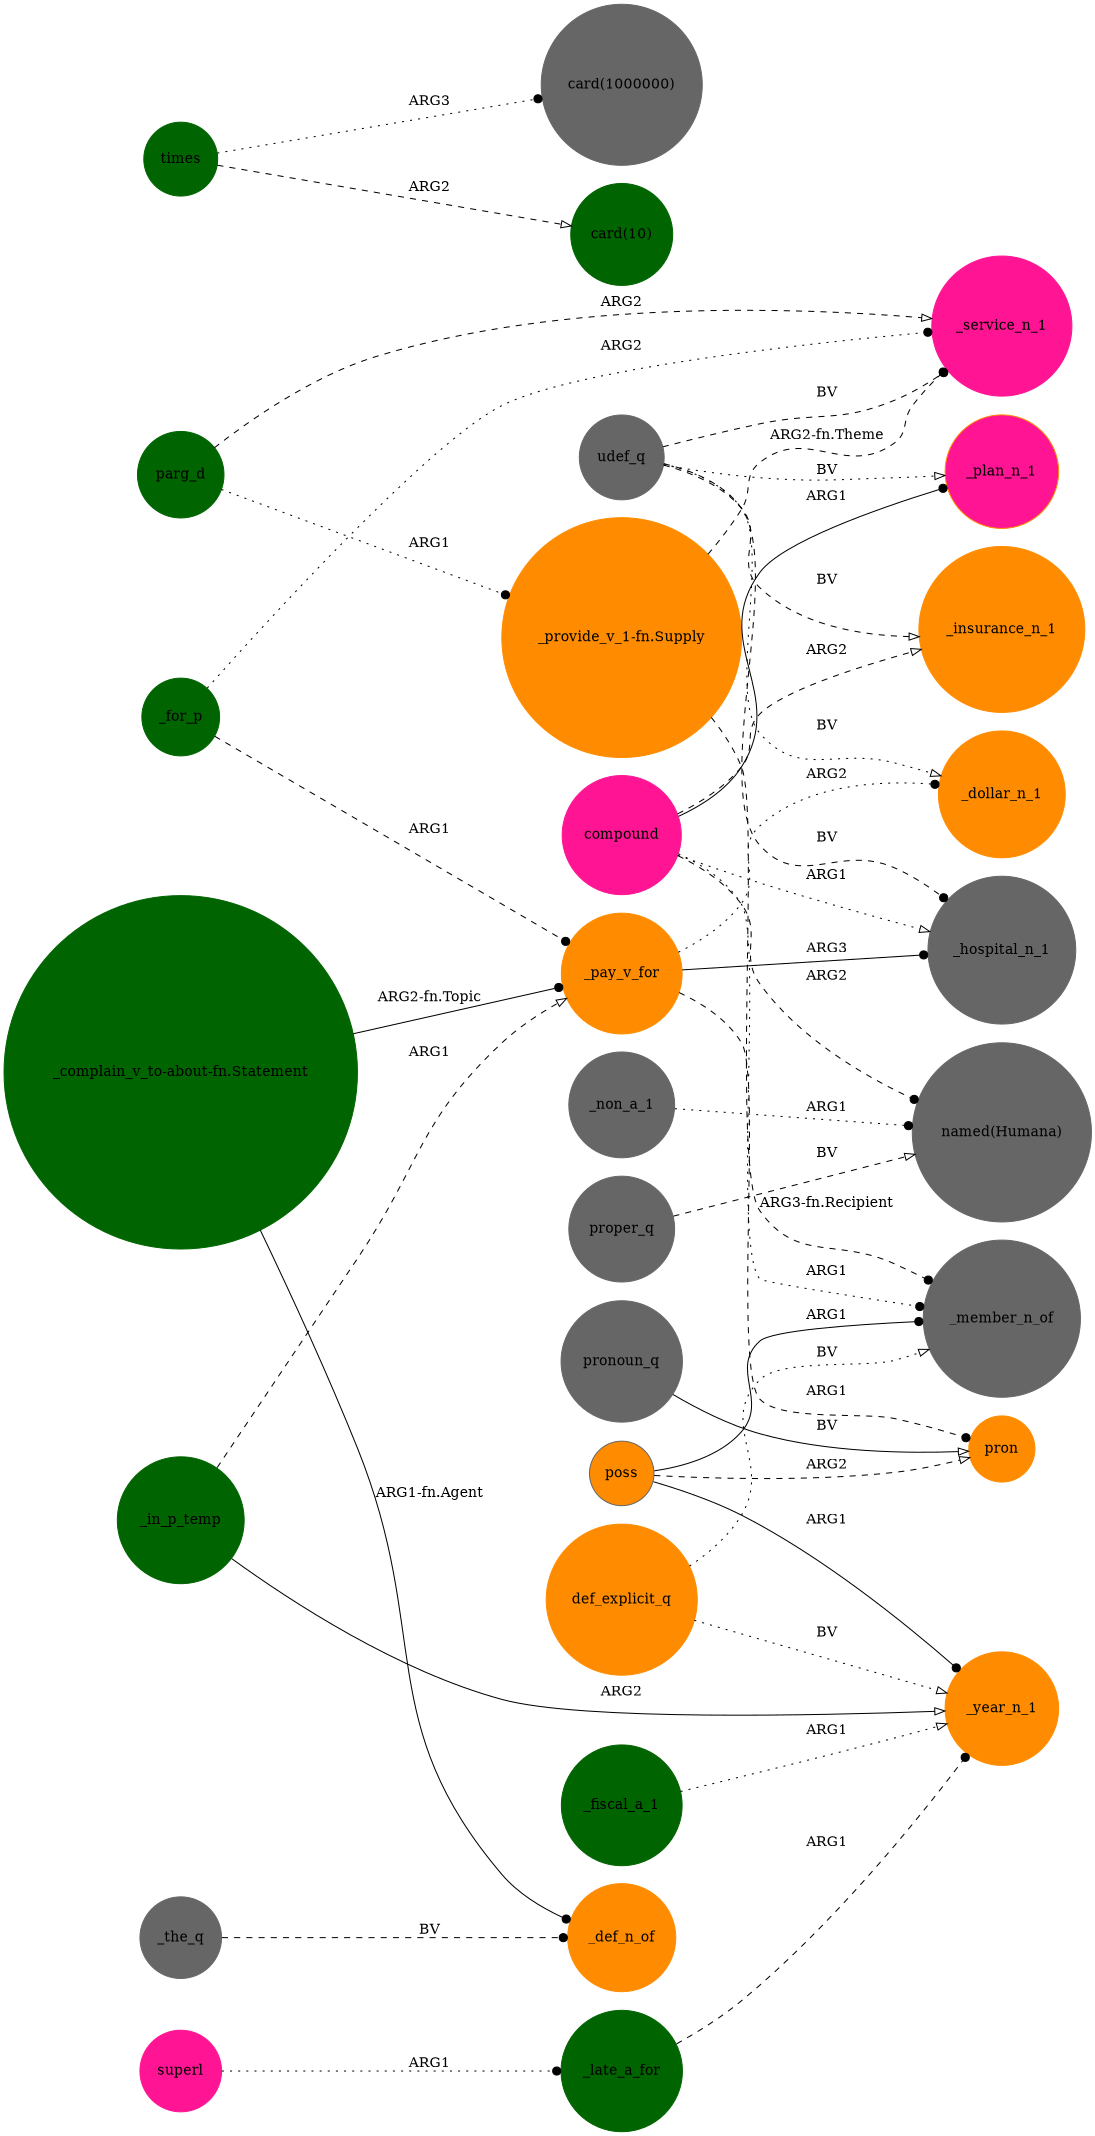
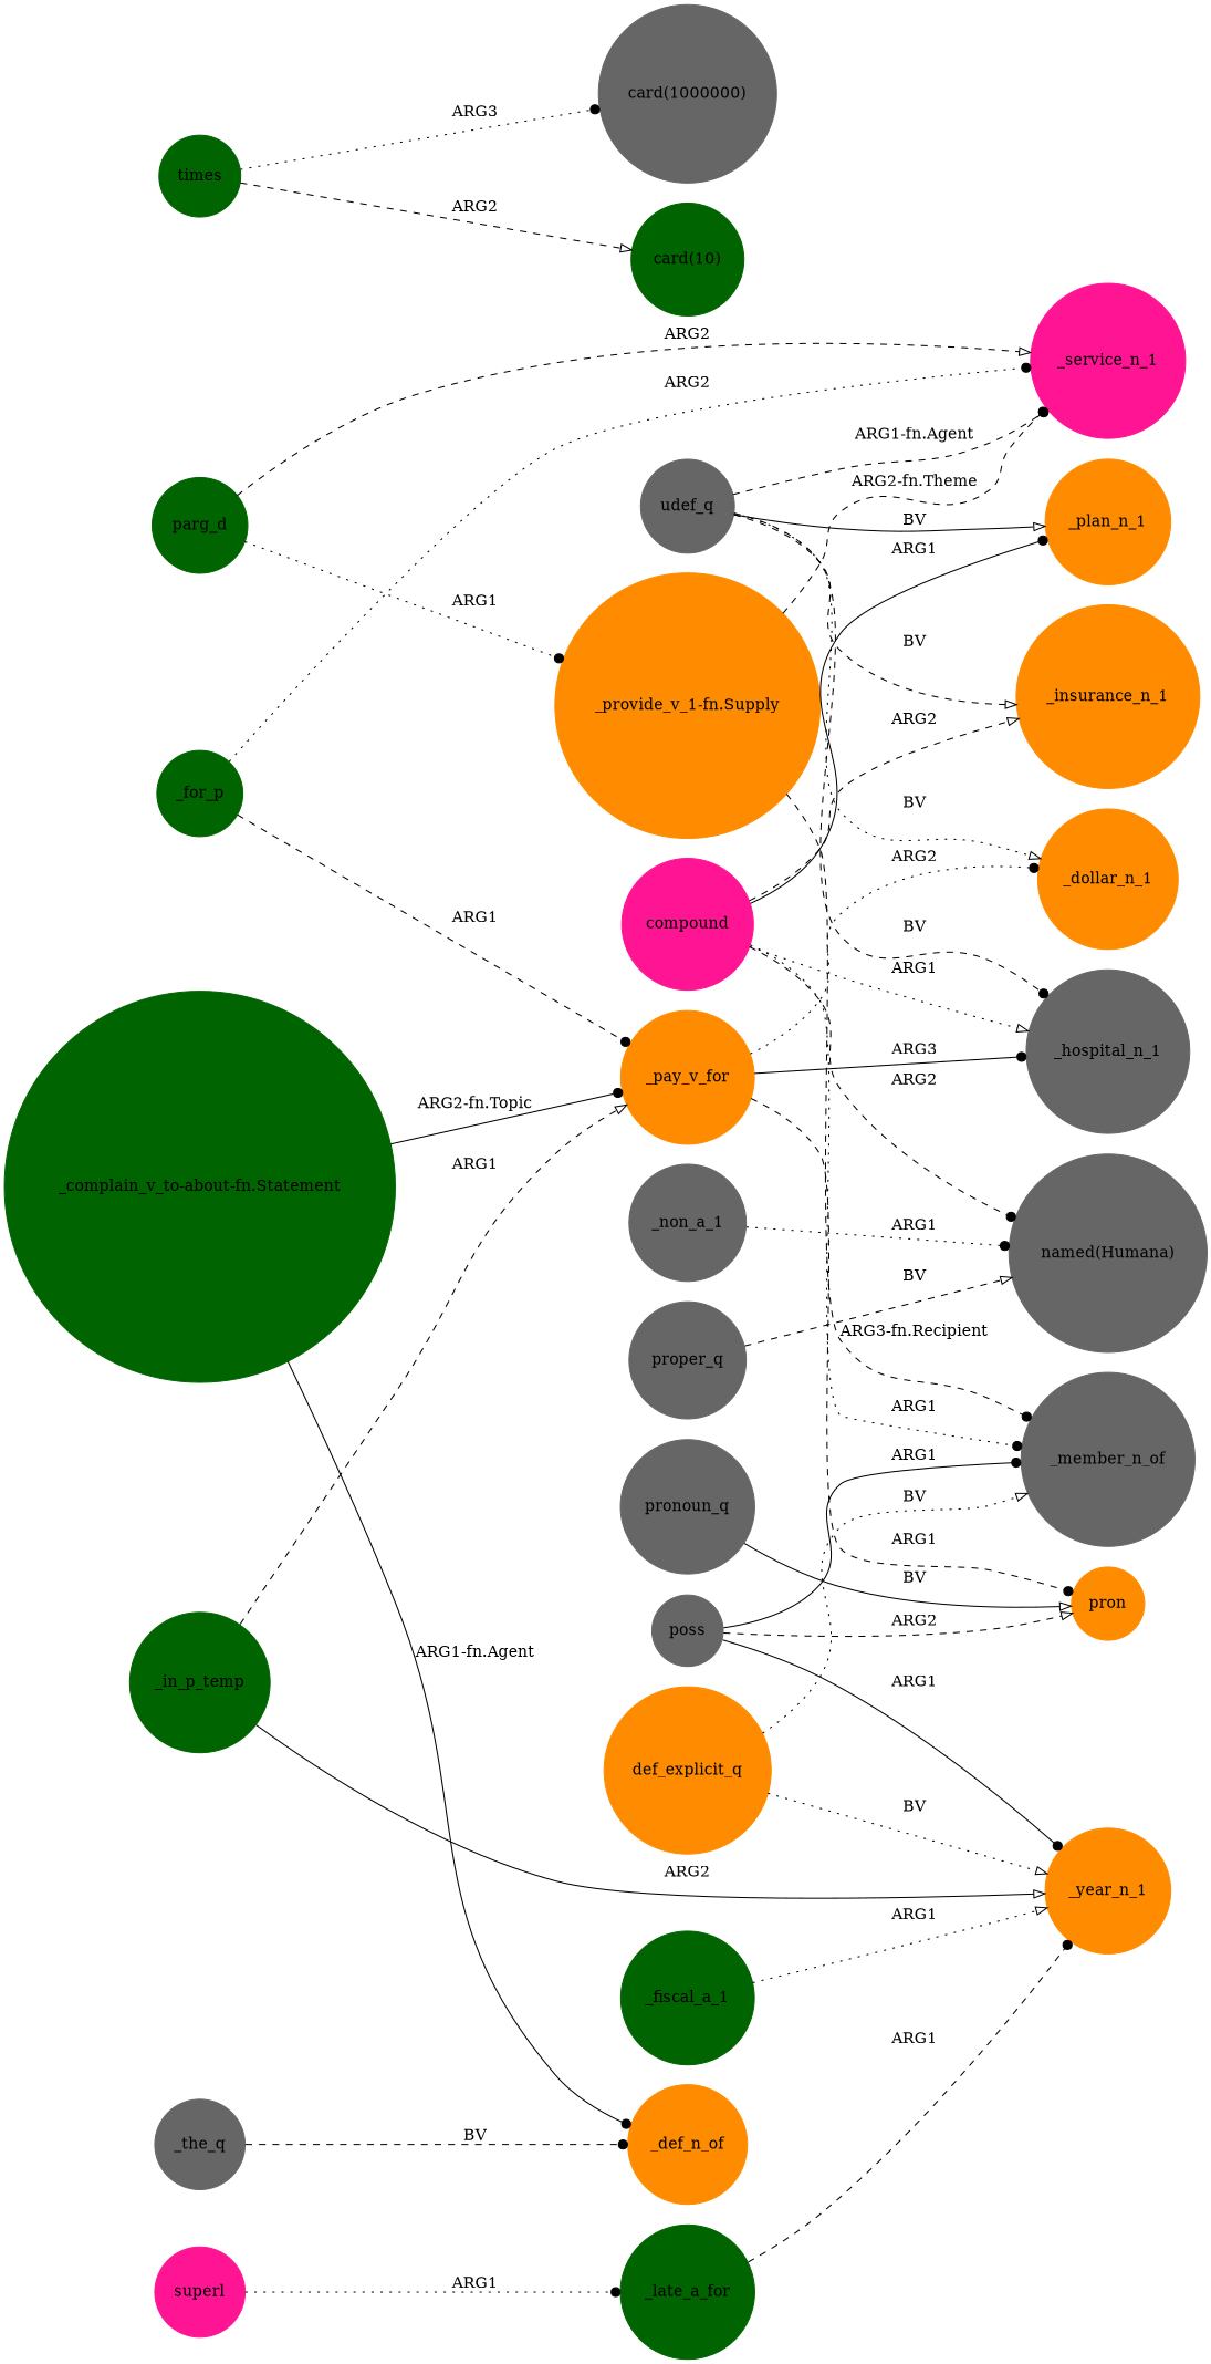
  digraph {
    rankdir=LR
    node [color=gray40 shape=circle style=filled]
    edge [arrowhead=dot style=dashed]
    _dollar_n_1 [color=darkorange]
    "_complain_v_to-about-fn.Statement" [color=darkgreen]
    _pay_v_for [color=darkorange]
    n4 [color=darkorange label=_def_n_of]
    pron [color=darkorange]
    _hospital_n_1
    "_provide_v_1-fn.Supply" [color=darkorange]
    _service_n_1 [color=deeppink]
    _member_n_of
-   poss [fillcolor=darkorange]
+   poss
    _year_n_1 [color=darkorange]
    compound [color=deeppink]
    _insurance_n_1 [color=darkorange]
    "named(Humana)"
-   _plan_n_1 [color=darkorange fillcolor=deeppink]
+   _plan_n_1 [color=darkorange]
    _for_p [color=darkgreen]
    _non_a_1
    udef_q
    parg_d [color=darkgreen]
    superl [color=deeppink]
    _late_a_for [color=darkgreen]
    def_explicit_q [color=darkorange]
    proper_q
    _the_q
    _in_p_temp [color=darkgreen]
    pronoun_q
    times [color=darkgreen]
    "card(1000000)"
    "card(10)" [color=darkgreen]
    _fiscal_a_1 [color=darkgreen]
    "_complain_v_to-about-fn.Statement" -> _pay_v_for [label="ARG2-fn.Topic" style=solid]
    "_complain_v_to-about-fn.Statement" -> n4 [label="ARG1-fn.Agent" style=solid]
    _pay_v_for -> _dollar_n_1 [label=ARG2 style=dotted]
    _pay_v_for -> pron [label=ARG1]
    _pay_v_for -> _hospital_n_1 [label=ARG3 style=solid]
    "_provide_v_1-fn.Supply" -> _service_n_1 [label="ARG2-fn.Theme"]
    "_provide_v_1-fn.Supply" -> _member_n_of [label="ARG3-fn.Recipient"]
    poss -> pron [arrowhead=onormal label=ARG2]
    poss -> _member_n_of [label=ARG1 style=solid]
    poss -> _year_n_1 [label=ARG1 style=solid]
    compound -> _hospital_n_1 [arrowhead=onormal label=ARG1 style=dotted]
    compound -> _member_n_of [label=ARG1 style=dotted]
    compound -> _insurance_n_1 [arrowhead=onormal label=ARG2]
    compound -> "named(Humana)" [label=ARG2]
    compound -> _plan_n_1 [label=ARG1 style=solid]
    _for_p -> _pay_v_for [label=ARG1]
    _for_p -> _service_n_1 [label=ARG2 style=dotted]
    _non_a_1 -> "named(Humana)" [label=ARG1 style=dotted]
    udef_q -> _dollar_n_1 [arrowhead=onormal label=BV style=dotted]
    udef_q -> _hospital_n_1 [label=BV]
-   udef_q -> _service_n_1 [label=BV]
+   udef_q -> _service_n_1 [label="ARG1-fn.Agent"]
    udef_q -> _insurance_n_1 [arrowhead=onormal label=BV]
-   udef_q -> _plan_n_1 [arrowhead=onormal label=BV style=dotted]
+   udef_q -> _plan_n_1 [arrowhead=onormal label=BV style=solid]
    parg_d -> "_provide_v_1-fn.Supply" [label=ARG1 style=dotted]
    parg_d -> _service_n_1 [arrowhead=onormal label=ARG2]
    superl -> _late_a_for [label=ARG1 style=dotted]
    _late_a_for -> _year_n_1 [label=ARG1]
    def_explicit_q -> _member_n_of [arrowhead=onormal label=BV style=dotted]
    def_explicit_q -> _year_n_1 [arrowhead=onormal label=BV style=dotted]
    proper_q -> "named(Humana)" [arrowhead=onormal label=BV]
    _the_q -> n4 [label=BV]
    _in_p_temp -> _pay_v_for [arrowhead=onormal label=ARG1]
    _in_p_temp -> _year_n_1 [arrowhead=onormal label=ARG2 style=solid]
    pronoun_q -> pron [arrowhead=onormal label=BV style=solid]
    times -> "card(1000000)" [label=ARG3 style=dotted]
    times -> "card(10)" [arrowhead=onormal label=ARG2]
    _fiscal_a_1 -> _year_n_1 [arrowhead=onormal label=ARG1 style=dotted]
  }
